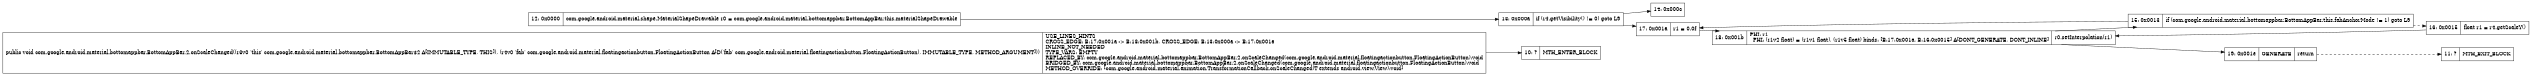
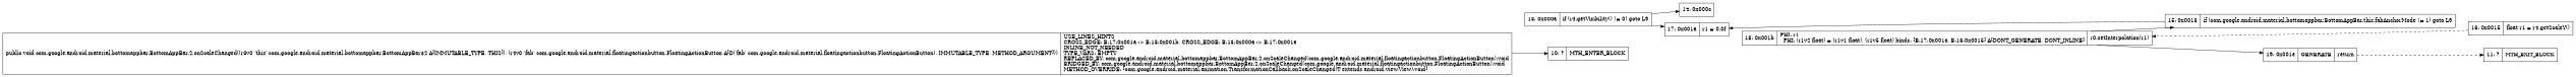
  digraph {
    rankdir=LR
    node [shape=record]
    n1 [label="{10\:\ ?|MTH_ENTER_BLOCK\l}"]
-   n2 [label="{12\:\ 0x0000|com.google.android.material.shape.MaterialShapeDrawable r0 = com.google.android.material.bottomappbar.BottomAppBar.this.materialShapeDrawable\l}"]
    n3 [label="{13\:\ 0x000a|if (r4.getVisibility() != 0) goto L9\l}"]
    n4 [label="{14\:\ 0x000c}"]
    n5 [label="{17\:\ 0x001a|r1 = 0.0f\l}"]
    n6 [label="{18\:\ 0x001b|PHI: r1 \l  PHI: (r1v2 float) = (r1v1 float), (r1v5 float) binds: [B:17:0x001a, B:16:0x0015] A[DONT_GENERATE, DONT_INLINE]\l|r0.setInterpolation(r1)\l}"]
    n7 [label="{15\:\ 0x0013|if (com.google.android.material.bottomappbar.BottomAppBar.this.fabAnchorMode != 1) goto L9\l}"]
    n8 [label="{16\:\ 0x0015|float r1 = r4.getScaleY()\l}"]
    n9 [label="{19\:\ 0x001e|GENERATE\l|return\l}"]
    n10 [label="{11\:\ ?|MTH_EXIT_BLOCK\l}"]
    n11 [label="{public void com.google.android.material.bottomappbar.BottomAppBar.2.onScaleChanged((r3v0 'this' com.google.android.material.bottomappbar.BottomAppBar$2 A[IMMUTABLE_TYPE, THIS]), (r4v0 'fab' com.google.android.material.floatingactionbutton.FloatingActionButton A[D('fab' com.google.android.material.floatingactionbutton.FloatingActionButton), IMMUTABLE_TYPE, METHOD_ARGUMENT]))  | USE_LINES_HINTS\lCROSS_EDGE: B:17:0x001a \-\> B:18:0x001b, CROSS_EDGE: B:13:0x000a \-\> B:17:0x001a\lINLINE_NOT_NEEDED\lTYPE_VARS: EMPTY\lREPLACED_BY: com.google.android.material.bottomappbar.BottomAppBar.2.onScaleChanged(com.google.android.material.floatingactionbutton.FloatingActionButton):void\lBRIDGED_BY: com.google.android.material.bottomappbar.BottomAppBar.2.onScaleChanged(com.google.android.material.floatingactionbutton.FloatingActionButton):void\lMETHOD_OVERRIDE: [com.google.android.material.animation.TransformationCallback.onScaleChanged(T extends android.view.View):void]\l}"]
-   n2 -> n3
    n3 -> n4 [style=solid]
    n3 -> n5
-   n5 -> n6
    n6 -> n7
    n6 -> n9
    n7 -> n5
-   n7 -> n8 [style=dashed]
-   n8 -> n6
+   n8 -> n6 [style=dashed]
    n9 -> n10 [style=dashed]
    n11 -> n1
  }
